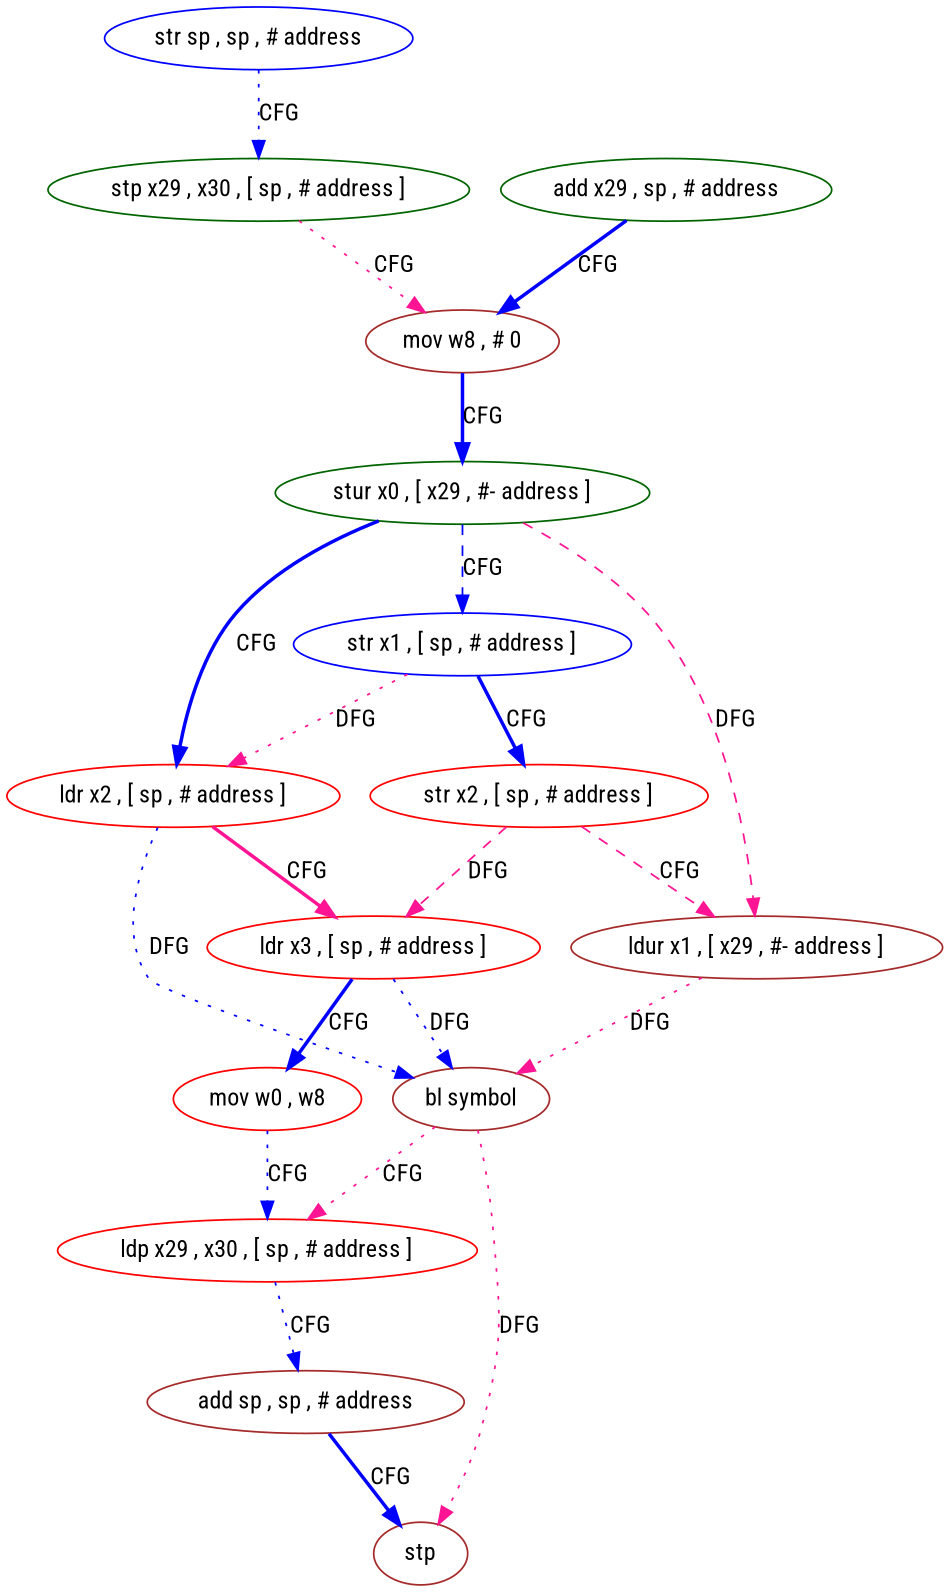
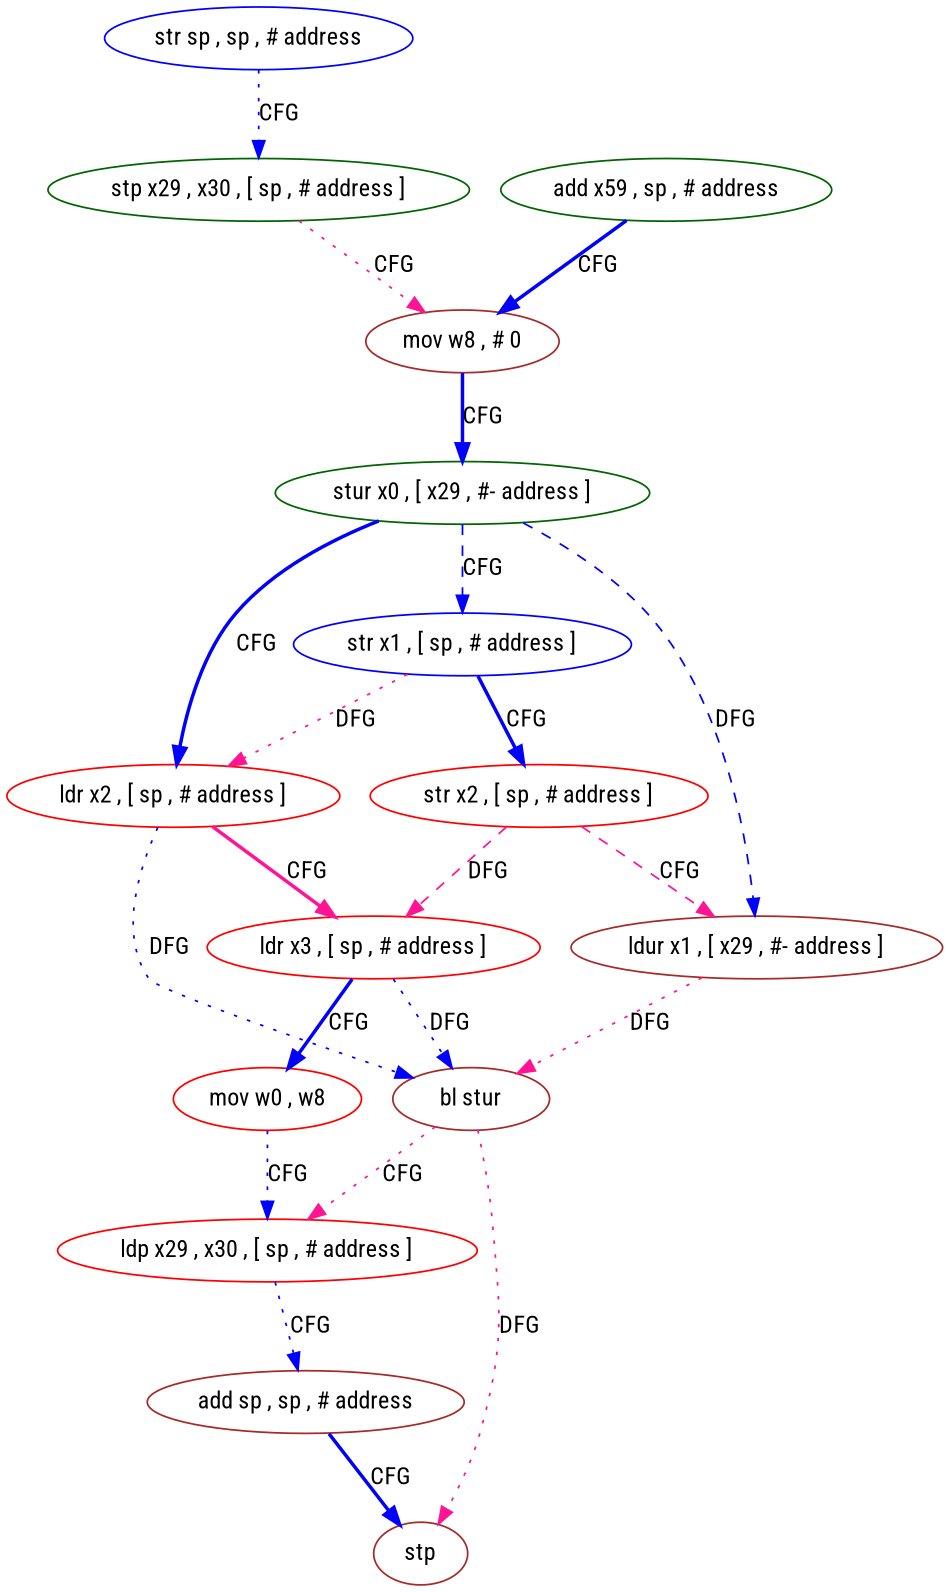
  digraph {
    fontname="Roboto Condensed"
    node [color=brown fontname="Roboto Condensed"]
    edge [color=blue fontname="Roboto Condensed" style=dotted]
    n1 [color=blue label="str sp , sp , # address"]
    n2 [color=darkgreen label="stp x29 , x30 , [ sp , # address ]"]
    n3 [label="mov w8 , # 0"]
-   n4 [color=darkgreen label="add x29 , sp , # address"]
+   n4 [color=darkgreen label="add x59 , sp , # address"]
    n5 [color=darkgreen label="stur x0 , [ x29 , #- address ]"]
    n6 [color=blue label="str x1 , [ sp , # address ]"]
    n7 [label="ldur x1 , [ x29 , #- address ]"]
    n8 [color=red label="ldr x2 , [ sp , # address ]"]
    n9 [color=red label="str x2 , [ sp , # address ]"]
-   n10 [label="bl symbol"]
+   n10 [label="bl stur"]
    n11 [color=red label="ldr x3 , [ sp , # address ]"]
    n12 [color=red label="mov w0 , w8"]
    n13 [color=red label="ldp x29 , x30 , [ sp , # address ]"]
    n14 [label=stp]
    n15 [label="add sp , sp , # address"]
    n1 -> n2 [label=CFG]
    n2 -> n3 [color=deeppink label=CFG]
    n3 -> n5 [label=CFG style=bold]
    n4 -> n3 [label=CFG style=bold]
    n5 -> n6 [label=CFG style=dashed]
-   n5 -> n7 [color=deeppink label=DFG style=dashed]
+   n5 -> n7 [label=DFG style=dashed]
    n5 -> n8 [label=CFG style=bold]
    n6 -> n8 [color=deeppink label=DFG]
    n6 -> n9 [label=CFG style=bold]
    n7 -> n10 [color=deeppink label=DFG]
    n8 -> n10 [label=DFG]
    n8 -> n11 [color=deeppink label=CFG style=bold]
    n9 -> n7 [color=deeppink label=CFG style=dashed]
    n9 -> n11 [color=deeppink label=DFG style=dashed]
    n10 -> n13 [color=deeppink label=CFG]
    n10 -> n14 [color=deeppink label=DFG]
    n11 -> n10 [label=DFG]
    n11 -> n12 [label=CFG style=bold]
    n12 -> n13 [label=CFG]
    n13 -> n15 [label=CFG]
    n15 -> n14 [label=CFG style=bold]
  }
